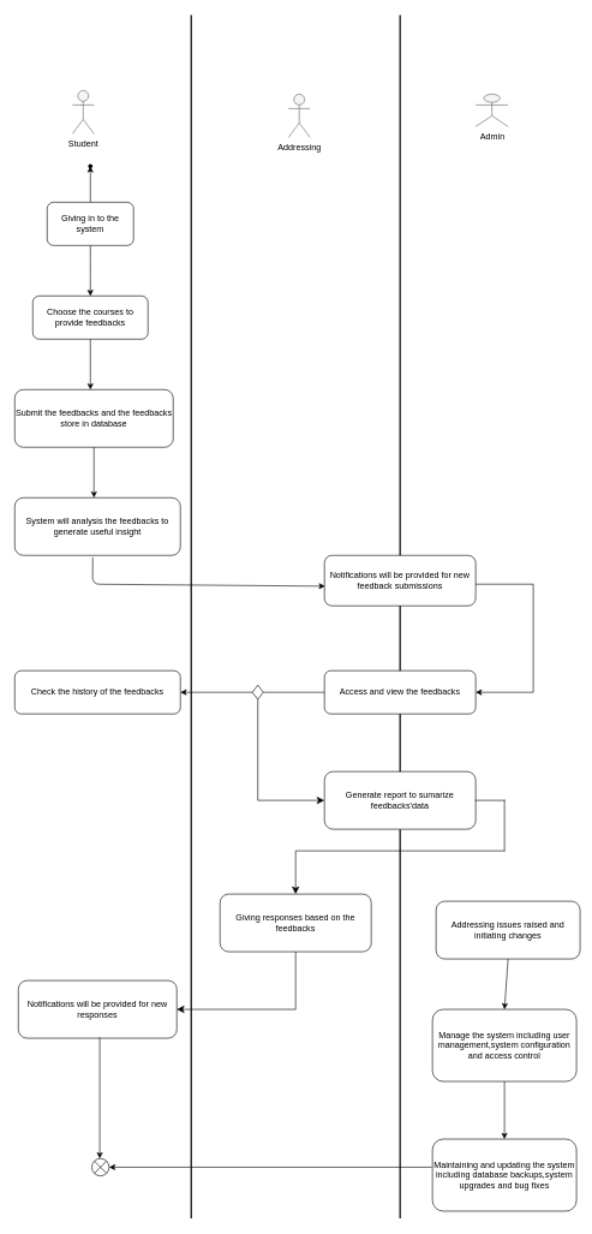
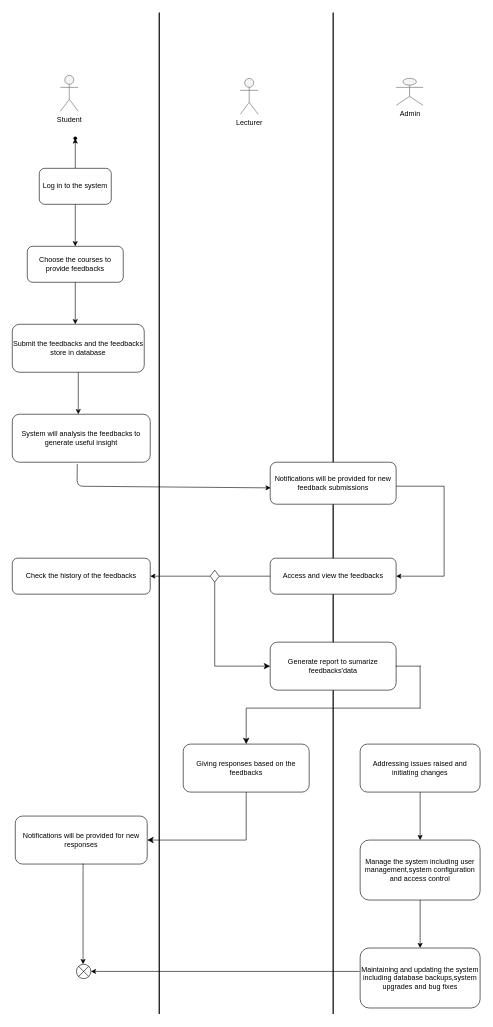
  <mxCell id="0" />
  <mxCell id="1" parent="0" />
  <mxCell id="2" value="Student" style="shape=umlActor;verticalLabelPosition=bottom;verticalAlign=top;html=1;outlineConnect=0;fontColor=#000000;fillColor=#f5f5f5;strokeColor=#666666;" parent="1" vertex="1"><mxGeometry x="100" y="125" width="30" height="60" as="geometry" /></mxCell>
- <mxCell id="3" value="Addressing" style="shape=umlActor;verticalLabelPosition=bottom;verticalAlign=top;html=1;outlineConnect=0;fontColor=#000000;fillColor=#f5f5f5;strokeColor=#666666;" vertex="1" parent="1"><mxGeometry x="400" y="130" width="30" height="60" as="geometry" /></mxCell>
+ <mxCell id="3" value="Lecturer" style="shape=umlActor;verticalLabelPosition=bottom;verticalAlign=top;html=1;outlineConnect=0;fontColor=#000000;fillColor=#f5f5f5;strokeColor=#666666;" vertex="1" parent="1"><mxGeometry x="400" y="130" width="30" height="60" as="geometry" /></mxCell>
  <mxCell id="4" value="Admin" style="shape=umlActor;verticalLabelPosition=bottom;verticalAlign=top;html=1;outlineConnect=0;fontColor=#000000;fillColor=#f5f5f5;strokeColor=#666666;" vertex="1" parent="1"><mxGeometry x="660" y="130" width="45" height="45" as="geometry" /></mxCell>
  <mxCell id="5" value="" style="line;strokeWidth=2;direction=south;html=1;" vertex="1" parent="1"><mxGeometry x="260" y="20" width="10" height="1670" as="geometry" /></mxCell>
  <mxCell id="6" value="" style="line;strokeWidth=2;direction=south;html=1;" vertex="1" parent="1"><mxGeometry x="550" y="20" width="10" height="1670" as="geometry" /></mxCell>
  <mxCell id="7" value="" style="shape=waypoint;fillStyle=solid;size=6;pointerEvents=1;points=[];fillColor=none;resizable=0;rotatable=0;perimeter=centerPerimeter;snapToPoint=1;strokeColor=#000000;" vertex="1" parent="1"><mxGeometry x="115" y="220" width="20" height="20" as="geometry" /></mxCell>
  <mxCell id="8" value="" style="edgeStyle=none;html=1;fontColor=#000000;strokeColor=#000000;" edge="1" parent="1" source="9" target="7"><mxGeometry relative="1" as="geometry" /></mxCell>
- <mxCell id="9" value="Giving in to the system" style="rounded=1;whiteSpace=wrap;html=1;" vertex="1" parent="1"><mxGeometry x="65" y="280" width="120" height="60" as="geometry" /></mxCell>
+ <mxCell id="9" value="Log in to the system" style="rounded=1;whiteSpace=wrap;html=1;" vertex="1" parent="1"><mxGeometry x="65" y="280" width="120" height="60" as="geometry" /></mxCell>
  <mxCell id="10" value="" style="endArrow=classic;html=1;exitX=0.5;exitY=1;exitDx=0;exitDy=0;strokeColor=#000000;" edge="1" parent="1" source="9"><mxGeometry width="50" height="50" relative="1" as="geometry"><mxPoint x="120" y="400" as="sourcePoint" /><mxPoint x="125" y="410" as="targetPoint" /><Array as="points"><mxPoint x="125" y="375" /></Array></mxGeometry></mxCell>
  <mxCell id="11" value="Choose the courses to provide feedbacks" style="rounded=1;whiteSpace=wrap;html=1;" vertex="1" parent="1"><mxGeometry x="45" y="410" width="160" height="60" as="geometry" /></mxCell>
  <mxCell id="12" value="" style="endArrow=classic;html=1;exitX=0.5;exitY=1;exitDx=0;exitDy=0;strokeColor=#000000;" edge="1" parent="1" source="11"><mxGeometry width="50" height="50" relative="1" as="geometry"><mxPoint x="115" y="550" as="sourcePoint" /><mxPoint x="125" y="540" as="targetPoint" /></mxGeometry></mxCell>
  <mxCell id="13" value="Submit the feedbacks and the feedbacks store in database" style="rounded=1;whiteSpace=wrap;html=1;" vertex="1" parent="1"><mxGeometry x="20" y="540" width="220" height="80" as="geometry" /></mxCell>
  <mxCell id="14" value="" style="endArrow=classic;html=1;exitX=0.5;exitY=1;exitDx=0;exitDy=0;strokeColor=#000000;" edge="1" parent="1" source="13"><mxGeometry width="50" height="50" relative="1" as="geometry"><mxPoint x="120" y="695" as="sourcePoint" /><mxPoint x="130" y="690" as="targetPoint" /><Array as="points"><mxPoint x="130" y="680" /></Array></mxGeometry></mxCell>
  <mxCell id="15" value="System will analysis the feedbacks to generate useful insight" style="rounded=1;whiteSpace=wrap;html=1;" vertex="1" parent="1"><mxGeometry x="20" y="690" width="230" height="80" as="geometry" /></mxCell>
  <mxCell id="16" value="" style="endArrow=classic;html=1;exitX=0.471;exitY=1.035;exitDx=0;exitDy=0;exitPerimeter=0;entryX=0.004;entryY=0.611;entryDx=0;entryDy=0;entryPerimeter=0;strokeColor=#000000;" edge="1" parent="1" source="15" target="17"><mxGeometry width="50" height="50" relative="1" as="geometry"><mxPoint x="310" y="810" as="sourcePoint" /><mxPoint x="430" y="810" as="targetPoint" /><Array as="points"><mxPoint x="128" y="810" /></Array></mxGeometry></mxCell>
  <mxCell id="17" value="Notifications will be provided for new feedback submissions" style="rounded=1;whiteSpace=wrap;html=1;" vertex="1" parent="1"><mxGeometry x="450" y="770" width="210" height="70" as="geometry" /></mxCell>
  <mxCell id="18" value="" style="endArrow=classic;html=1;strokeColor=#000000;" edge="1" parent="1"><mxGeometry width="50" height="50" relative="1" as="geometry"><mxPoint x="740" y="960" as="sourcePoint" /><mxPoint x="660" y="960" as="targetPoint" /></mxGeometry></mxCell>
  <mxCell id="19" value="" style="endArrow=none;html=1;strokeColor=#000000;" edge="1" parent="1"><mxGeometry width="50" height="50" relative="1" as="geometry"><mxPoint x="660" y="810" as="sourcePoint" /><mxPoint x="740" y="810" as="targetPoint" /></mxGeometry></mxCell>
  <mxCell id="20" value="" style="endArrow=none;html=1;strokeColor=#000000;" edge="1" parent="1"><mxGeometry width="50" height="50" relative="1" as="geometry"><mxPoint x="740" y="960" as="sourcePoint" /><mxPoint x="740" y="810" as="targetPoint" /></mxGeometry></mxCell>
  <mxCell id="21" value="Access and view the feedbacks" style="rounded=1;whiteSpace=wrap;html=1;" vertex="1" parent="1"><mxGeometry x="450" y="930" width="210" height="60" as="geometry" /></mxCell>
  <mxCell id="22" value="" style="endArrow=classic;html=1;exitX=0;exitY=0.5;exitDx=0;exitDy=0;startArrow=none;strokeColor=#000000;" edge="1" parent="1" source="26"><mxGeometry width="50" height="50" relative="1" as="geometry"><mxPoint x="370" y="960" as="sourcePoint" /><mxPoint x="250" y="960" as="targetPoint" /></mxGeometry></mxCell>
  <mxCell id="23" value="Check the history of the feedbacks" style="rounded=1;whiteSpace=wrap;html=1;" vertex="1" parent="1"><mxGeometry x="20" y="930" width="230" height="60" as="geometry" /></mxCell>
  <mxCell id="24" value="Generate report to sumarize feedbacks'data" style="rounded=1;whiteSpace=wrap;html=1;" vertex="1" parent="1"><mxGeometry x="450" y="1070" width="210" height="80" as="geometry" /></mxCell>
  <mxCell id="25" value="" style="endArrow=none;html=1;exitX=0;exitY=0.5;exitDx=0;exitDy=0;strokeColor=#000000;" edge="1" parent="1" source="21" target="26"><mxGeometry width="50" height="50" relative="1" as="geometry"><mxPoint x="450" y="960" as="sourcePoint" /><mxPoint x="250" y="960" as="targetPoint" /></mxGeometry></mxCell>
  <mxCell id="26" value="" style="rhombus;whiteSpace=wrap;html=1;" vertex="1" parent="1"><mxGeometry x="350" y="950" width="15" height="20" as="geometry" /></mxCell>
  <mxCell id="27" value="" style="edgeStyle=segmentEdgeStyle;endArrow=classic;html=1;curved=0;rounded=0;endSize=8;startSize=8;exitX=0.5;exitY=1;exitDx=0;exitDy=0;entryX=0;entryY=0.5;entryDx=0;entryDy=0;strokeColor=#000000;" edge="1" parent="1" source="26" target="24"><mxGeometry width="50" height="50" relative="1" as="geometry"><mxPoint x="355" y="1050" as="sourcePoint" /><mxPoint x="405" y="1000" as="targetPoint" /><Array as="points"><mxPoint x="358" y="1110" /></Array></mxGeometry></mxCell>
  <mxCell id="28" value="Giving responses based on the feedbacks" style="rounded=1;whiteSpace=wrap;html=1;" vertex="1" parent="1"><mxGeometry x="305" y="1240" width="210" height="80" as="geometry" /></mxCell>
  <mxCell id="29" value="" style="edgeStyle=segmentEdgeStyle;endArrow=classic;html=1;curved=0;rounded=0;endSize=8;startSize=8;entryX=0.5;entryY=0;entryDx=0;entryDy=0;strokeColor=#000000;" edge="1" parent="1" target="28"><mxGeometry width="50" height="50" relative="1" as="geometry"><mxPoint x="700" y="1180" as="sourcePoint" /><mxPoint x="430" y="1160" as="targetPoint" /></mxGeometry></mxCell>
  <mxCell id="30" value="" style="shape=partialRectangle;whiteSpace=wrap;html=1;bottom=0;right=0;fillColor=none;rotation=90;strokeColor=#000000;" vertex="1" parent="1"><mxGeometry x="645" y="1125" width="70" height="40" as="geometry" /></mxCell>
- <mxCell id="31" value="Addressing issues raised and initiating changes" style="rounded=1;whiteSpace=wrap;html=1;" vertex="1" parent="1"><mxGeometry x="605" y="1250" width="200" height="80" as="geometry" /></mxCell>
+ <mxCell id="31" value="Addressing issues raised and initiating changes" style="rounded=1;whiteSpace=wrap;html=1;" vertex="1" parent="1"><mxGeometry x="600" y="1240" width="200" height="80" as="geometry" /></mxCell>
  <mxCell id="32" value="" style="edgeStyle=segmentEdgeStyle;endArrow=classic;html=1;curved=0;rounded=0;endSize=8;startSize=8;entryX=1;entryY=0.5;entryDx=0;entryDy=0;strokeColor=#000000;" edge="1" parent="1" target="33"><mxGeometry width="50" height="50" relative="1" as="geometry"><mxPoint x="410" y="1320" as="sourcePoint" /><mxPoint x="240" y="1400" as="targetPoint" /><Array as="points"><mxPoint x="410" y="1400" /></Array></mxGeometry></mxCell>
  <mxCell id="33" value="Notifications will be provided for new responses" style="rounded=1;whiteSpace=wrap;html=1;" vertex="1" parent="1"><mxGeometry x="25" y="1360" width="220" height="80" as="geometry" /></mxCell>
  <mxCell id="34" value="" style="endArrow=classic;html=1;exitX=0.5;exitY=1;exitDx=0;exitDy=0;strokeColor=#000000;" edge="1" parent="1" source="31"><mxGeometry width="50" height="50" relative="1" as="geometry"><mxPoint x="580" y="1400" as="sourcePoint" /><mxPoint x="700" y="1400" as="targetPoint" /></mxGeometry></mxCell>
  <mxCell id="35" value="Manage the system including user management,system configuration and access control" style="rounded=1;whiteSpace=wrap;html=1;" vertex="1" parent="1"><mxGeometry x="600" y="1400" width="200" height="100" as="geometry" /></mxCell>
  <mxCell id="36" value="" style="endArrow=classic;html=1;exitX=0.5;exitY=1;exitDx=0;exitDy=0;strokeColor=#000000;" edge="1" parent="1" source="35"><mxGeometry width="50" height="50" relative="1" as="geometry"><mxPoint x="665" y="1580" as="sourcePoint" /><mxPoint x="700" y="1580" as="targetPoint" /></mxGeometry></mxCell>
  <mxCell id="37" value="Maintaining and updating the system including database backups,system upgrades and bug fixes" style="rounded=1;whiteSpace=wrap;html=1;" vertex="1" parent="1"><mxGeometry x="600" y="1580" width="200" height="100" as="geometry" /></mxCell>
  <mxCell id="38" value="" style="shape=sumEllipse;perimeter=ellipsePerimeter;whiteSpace=wrap;html=1;backgroundOutline=1;strokeColor=#000000;fontColor=#000000;fillColor=#FFFFFF;" vertex="1" parent="1"><mxGeometry x="127" y="1607" width="24" height="24" as="geometry" /></mxCell>
  <mxCell id="39" value="" style="endArrow=classic;html=1;strokeColor=#000000;fontColor=#000000;" edge="1" parent="1"><mxGeometry width="50" height="50" relative="1" as="geometry"><mxPoint x="138" y="1439" as="sourcePoint" /><mxPoint x="138" y="1607" as="targetPoint" /></mxGeometry></mxCell>
  <mxCell id="40" value="" style="endArrow=classic;html=1;strokeColor=#000000;fontColor=#000000;entryX=1;entryY=0.5;entryDx=0;entryDy=0;" edge="1" parent="1" target="38"><mxGeometry width="50" height="50" relative="1" as="geometry"><mxPoint x="599" y="1619" as="sourcePoint" /><mxPoint x="406" y="1521" as="targetPoint" /></mxGeometry></mxCell>
